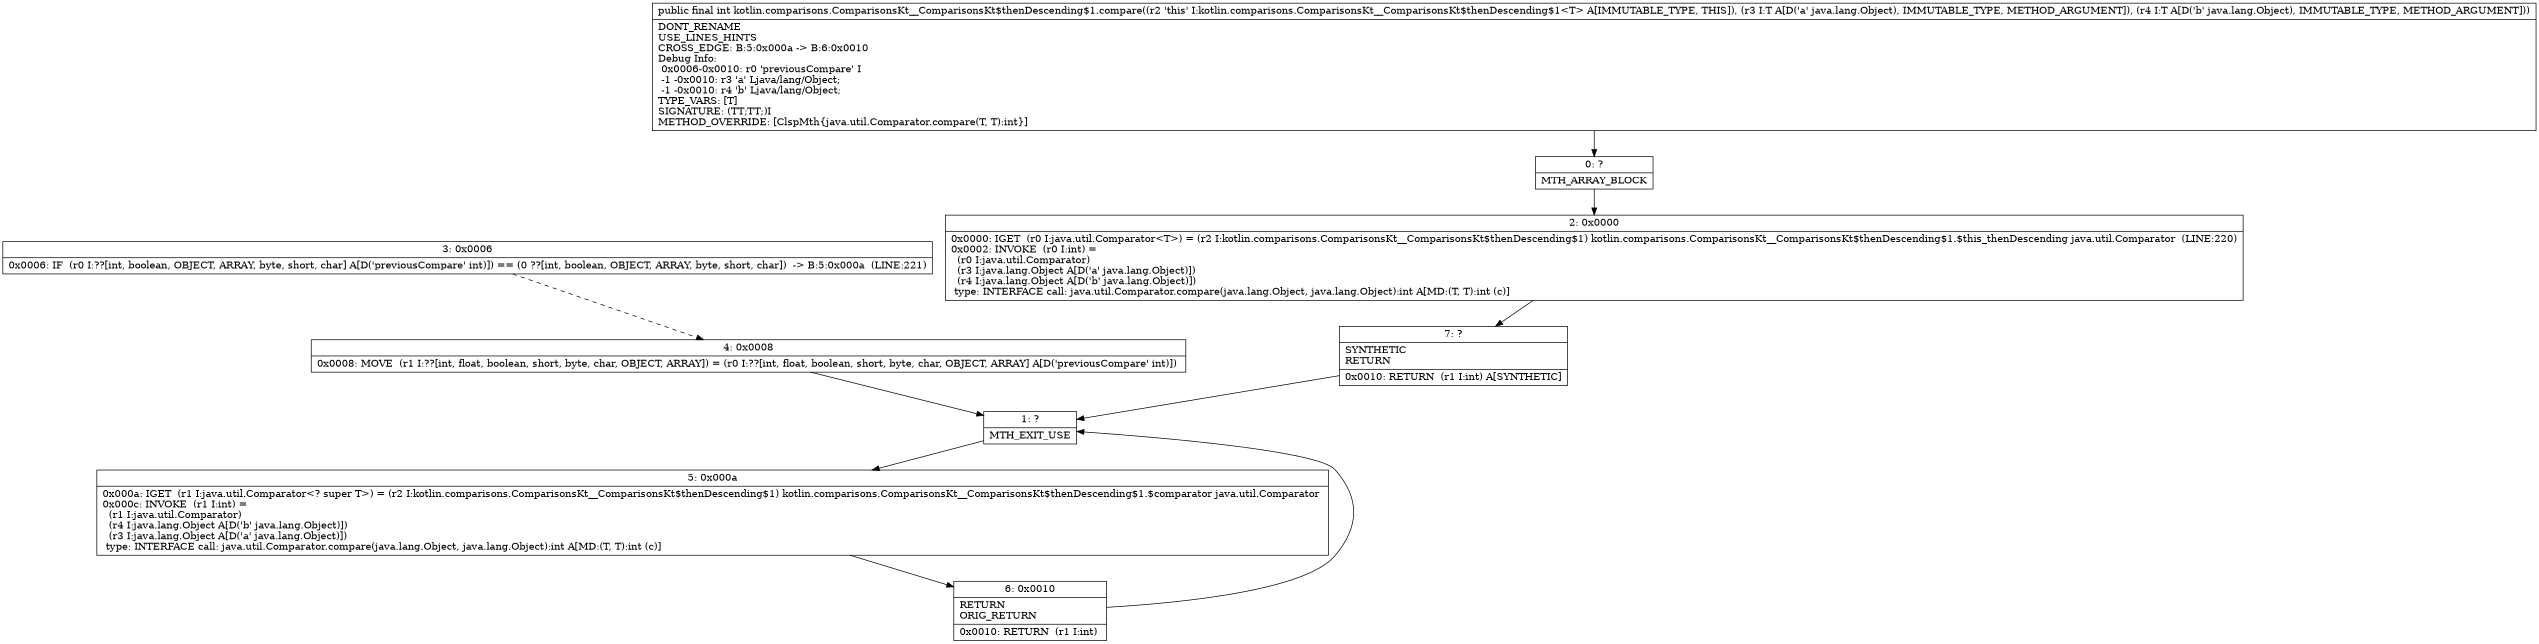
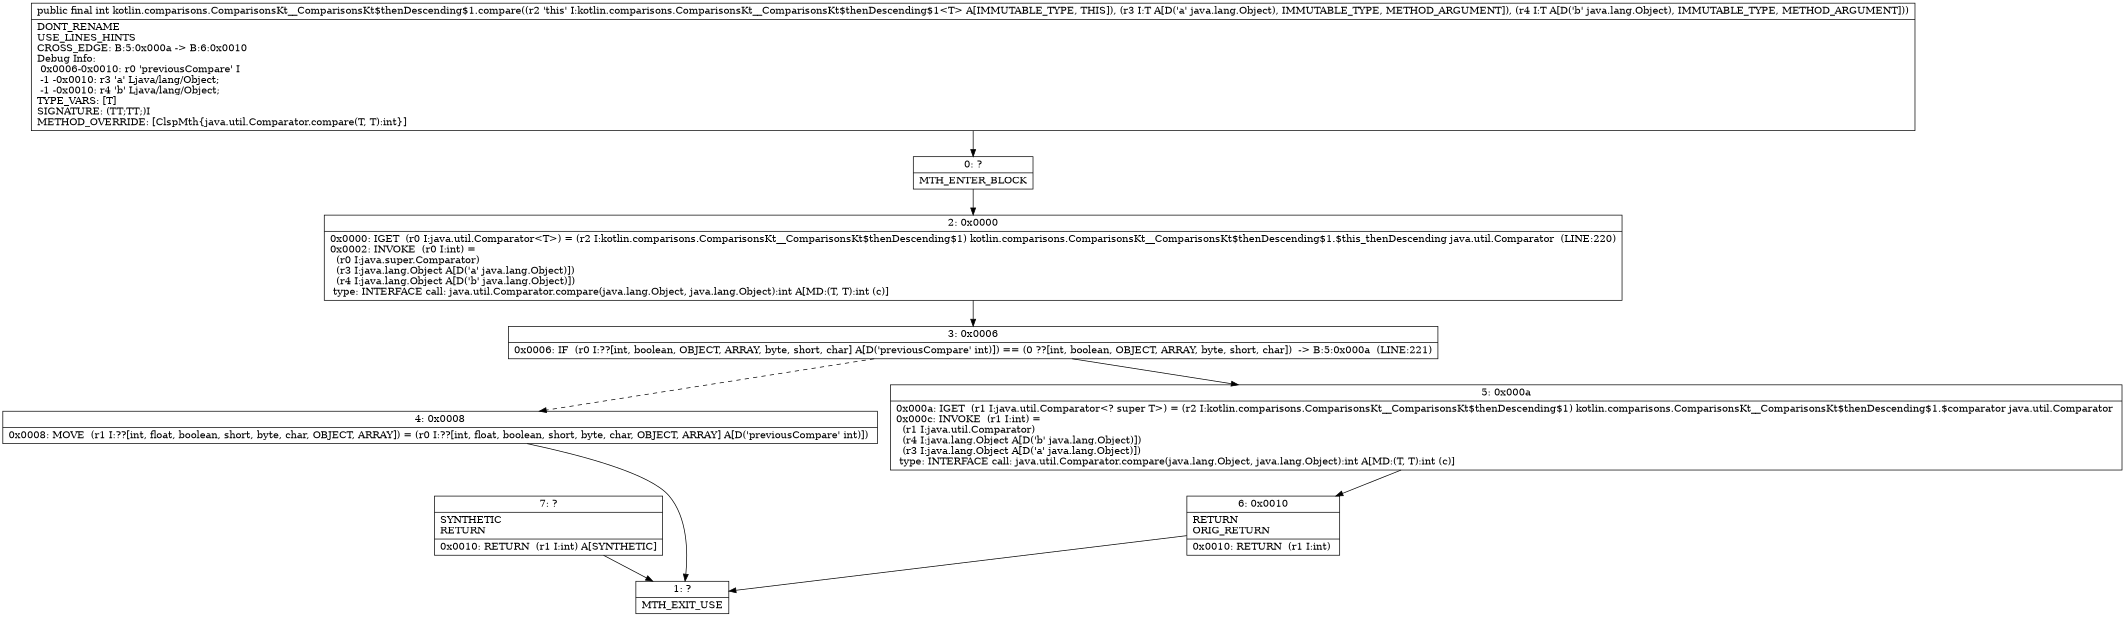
  digraph {
    node [shape=record]
-   n1 [label="{0\:\ ?|MTH_ARRAY_BLOCK\l}"]
-   n2 [label="{2\:\ 0x0000|0x0000: IGET  (r0 I:java.util.Comparator\<T\>) = (r2 I:kotlin.comparisons.ComparisonsKt__ComparisonsKt$thenDescending$1) kotlin.comparisons.ComparisonsKt__ComparisonsKt$thenDescending$1.$this_thenDescending java.util.Comparator  (LINE:220)\l0x0002: INVOKE  (r0 I:int) = \l  (r0 I:java.util.Comparator)\l  (r3 I:java.lang.Object A[D('a' java.lang.Object)])\l  (r4 I:java.lang.Object A[D('b' java.lang.Object)])\l type: INTERFACE call: java.util.Comparator.compare(java.lang.Object, java.lang.Object):int A[MD:(T, T):int (c)]\l}"]
+   n1 [label="{0\:\ ?|MTH_ENTER_BLOCK\l}"]
+   n2 [label="{2\:\ 0x0000|0x0000: IGET  (r0 I:java.util.Comparator\<T\>) = (r2 I:kotlin.comparisons.ComparisonsKt__ComparisonsKt$thenDescending$1) kotlin.comparisons.ComparisonsKt__ComparisonsKt$thenDescending$1.$this_thenDescending java.util.Comparator  (LINE:220)\l0x0002: INVOKE  (r0 I:int) = \l  (r0 I:java.super.Comparator)\l  (r3 I:java.lang.Object A[D('a' java.lang.Object)])\l  (r4 I:java.lang.Object A[D('b' java.lang.Object)])\l type: INTERFACE call: java.util.Comparator.compare(java.lang.Object, java.lang.Object):int A[MD:(T, T):int (c)]\l}"]
    n3 [label="{3\:\ 0x0006|0x0006: IF  (r0 I:??[int, boolean, OBJECT, ARRAY, byte, short, char] A[D('previousCompare' int)]) == (0 ??[int, boolean, OBJECT, ARRAY, byte, short, char])  \-\> B:5:0x000a  (LINE:221)\l}"]
    n4 [label="{4\:\ 0x0008|0x0008: MOVE  (r1 I:??[int, float, boolean, short, byte, char, OBJECT, ARRAY]) = (r0 I:??[int, float, boolean, short, byte, char, OBJECT, ARRAY] A[D('previousCompare' int)]) \l}"]
    n5 [label="{5\:\ 0x000a|0x000a: IGET  (r1 I:java.util.Comparator\<? super T\>) = (r2 I:kotlin.comparisons.ComparisonsKt__ComparisonsKt$thenDescending$1) kotlin.comparisons.ComparisonsKt__ComparisonsKt$thenDescending$1.$comparator java.util.Comparator \l0x000c: INVOKE  (r1 I:int) = \l  (r1 I:java.util.Comparator)\l  (r4 I:java.lang.Object A[D('b' java.lang.Object)])\l  (r3 I:java.lang.Object A[D('a' java.lang.Object)])\l type: INTERFACE call: java.util.Comparator.compare(java.lang.Object, java.lang.Object):int A[MD:(T, T):int (c)]\l}"]
    n6 [label="{1\:\ ?|MTH_EXIT_USE\l}"]
    n7 [label="{6\:\ 0x0010|RETURN\lORIG_RETURN\l|0x0010: RETURN  (r1 I:int) \l}"]
    n8 [label="{7\:\ ?|SYNTHETIC\lRETURN\l|0x0010: RETURN  (r1 I:int) A[SYNTHETIC]\l}"]
    n9 [label="{public final int kotlin.comparisons.ComparisonsKt__ComparisonsKt$thenDescending$1.compare((r2 'this' I:kotlin.comparisons.ComparisonsKt__ComparisonsKt$thenDescending$1\<T\> A[IMMUTABLE_TYPE, THIS]), (r3 I:T A[D('a' java.lang.Object), IMMUTABLE_TYPE, METHOD_ARGUMENT]), (r4 I:T A[D('b' java.lang.Object), IMMUTABLE_TYPE, METHOD_ARGUMENT]))  | DONT_RENAME\lUSE_LINES_HINTS\lCROSS_EDGE: B:5:0x000a \-\> B:6:0x0010\lDebug Info:\l  0x0006\-0x0010: r0 'previousCompare' I\l  \-1 \-0x0010: r3 'a' Ljava\/lang\/Object;\l  \-1 \-0x0010: r4 'b' Ljava\/lang\/Object;\lTYPE_VARS: [T]\lSIGNATURE: (TT;TT;)I\lMETHOD_OVERRIDE: [ClspMth\{java.util.Comparator.compare(T, T):int\}]\l}"]
    n1 -> n2
-   n2 -> n8
+   n2 -> n3
    n3 -> n4 [style=dashed]
-   n6 -> n5
+   n3 -> n5
    n4 -> n6
    n5 -> n7
    n7 -> n6
    n8 -> n6
    n9 -> n1
  }
